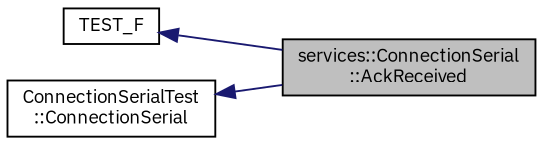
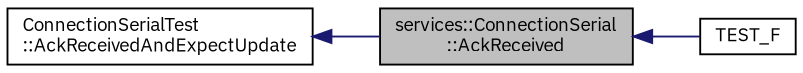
  digraph {
    fontname="IBM Plex Sans"
    rankdir=LR
    node [color=black fillcolor=white fontname="IBM Plex Sans" fontsize=10 shape=record style=filled]
    edge [color=midnightblue dir=back fontname="IBM Plex Sans" fontsize=10 labelfontname=Helvetica labelfontsize=10 style=solid]
    n1 [fillcolor=grey75 fontcolor=black height=0.2 label="services::ConnectionSerial\l::AckReceived" width=0.4]
    n2 [height=0.2 label=TEST_F width=0.4]
-   n3 [height=0.2 label="ConnectionSerialTest\l::ConnectionSerial" width=0.4]
-   n2 -> n1
+   n3 [height=0.2 label="ConnectionSerialTest\l::AckReceivedAndExpectUpdate" width=0.4]
+   n1 -> n2
    n3 -> n1
  }
